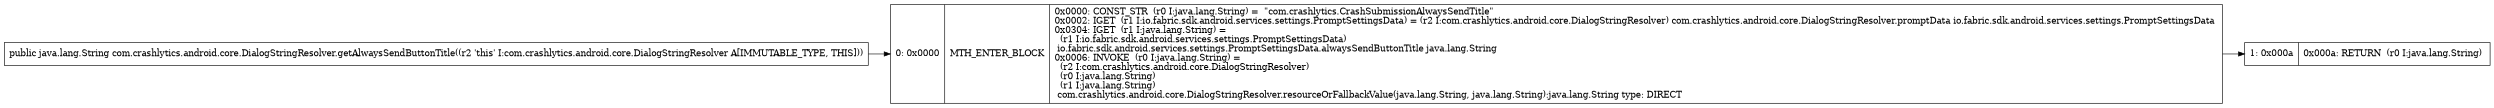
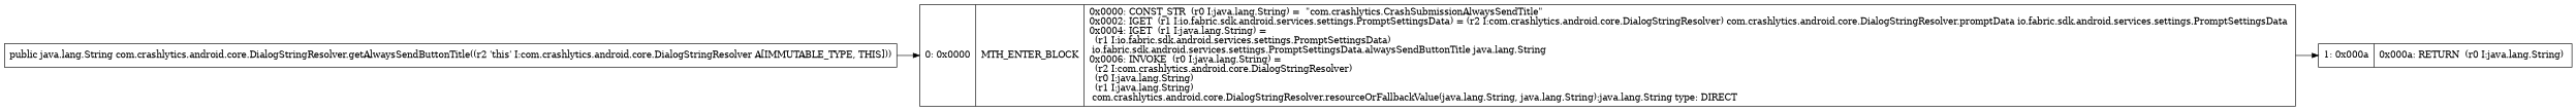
  digraph {
    rankdir=LR
    node [shape=record]
-   n1 [label="{0\:\ 0x0000|MTH_ENTER_BLOCK\l|0x0000: CONST_STR  (r0 I:java.lang.String) =  \"com.crashlytics.CrashSubmissionAlwaysSendTitle\" \l0x0002: IGET  (r1 I:io.fabric.sdk.android.services.settings.PromptSettingsData) = (r2 I:com.crashlytics.android.core.DialogStringResolver) com.crashlytics.android.core.DialogStringResolver.promptData io.fabric.sdk.android.services.settings.PromptSettingsData \l0x0304: IGET  (r1 I:java.lang.String) = \l  (r1 I:io.fabric.sdk.android.services.settings.PromptSettingsData)\l io.fabric.sdk.android.services.settings.PromptSettingsData.alwaysSendButtonTitle java.lang.String \l0x0006: INVOKE  (r0 I:java.lang.String) = \l  (r2 I:com.crashlytics.android.core.DialogStringResolver)\l  (r0 I:java.lang.String)\l  (r1 I:java.lang.String)\l com.crashlytics.android.core.DialogStringResolver.resourceOrFallbackValue(java.lang.String, java.lang.String):java.lang.String type: DIRECT \l}"]
+   n1 [label="{0\:\ 0x0000|MTH_ENTER_BLOCK\l|0x0000: CONST_STR  (r0 I:java.lang.String) =  \"com.crashlytics.CrashSubmissionAlwaysSendTitle\" \l0x0002: IGET  (r1 I:io.fabric.sdk.android.services.settings.PromptSettingsData) = (r2 I:com.crashlytics.android.core.DialogStringResolver) com.crashlytics.android.core.DialogStringResolver.promptData io.fabric.sdk.android.services.settings.PromptSettingsData \l0x0004: IGET  (r1 I:java.lang.String) = \l  (r1 I:io.fabric.sdk.android.services.settings.PromptSettingsData)\l io.fabric.sdk.android.services.settings.PromptSettingsData.alwaysSendButtonTitle java.lang.String \l0x0006: INVOKE  (r0 I:java.lang.String) = \l  (r2 I:com.crashlytics.android.core.DialogStringResolver)\l  (r0 I:java.lang.String)\l  (r1 I:java.lang.String)\l com.crashlytics.android.core.DialogStringResolver.resourceOrFallbackValue(java.lang.String, java.lang.String):java.lang.String type: DIRECT \l}"]
    n2 [label="{1\:\ 0x000a|0x000a: RETURN  (r0 I:java.lang.String) \l}"]
    n3 [label="{public java.lang.String com.crashlytics.android.core.DialogStringResolver.getAlwaysSendButtonTitle((r2 'this' I:com.crashlytics.android.core.DialogStringResolver A[IMMUTABLE_TYPE, THIS])) }"]
    n1 -> n2
    n3 -> n1
  }
